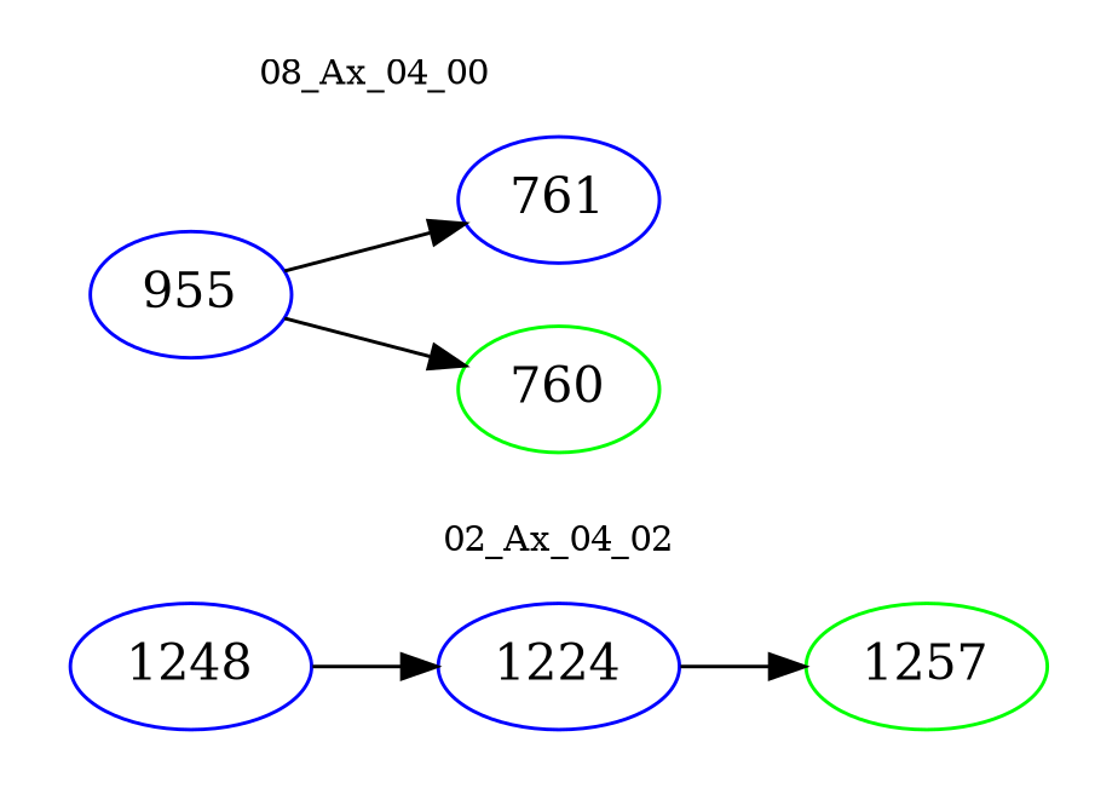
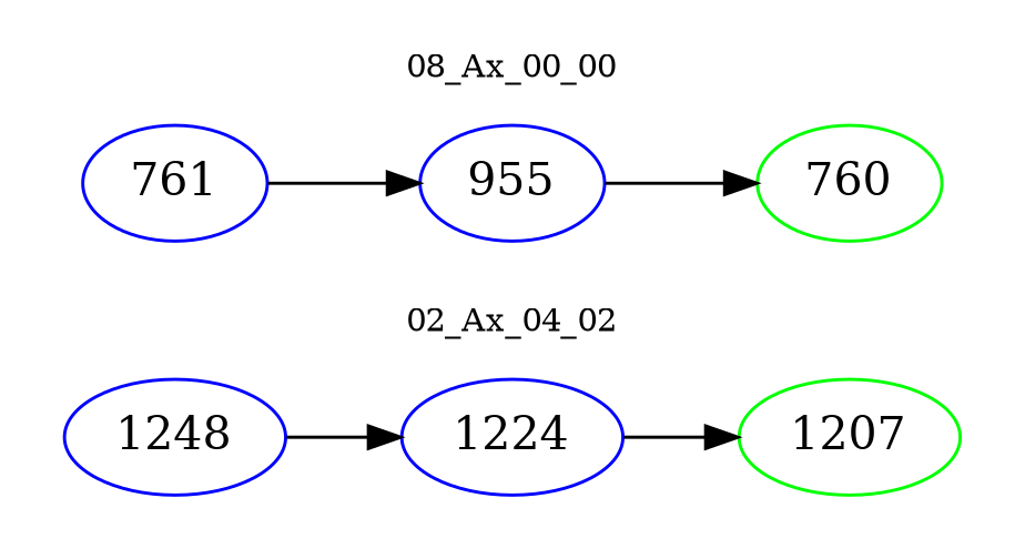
  digraph {
    rankdir=LR
    node [color=blue]
    edge [color=black]
    n1 [label=1224]
-   n2 [color=green label=1257]
+   n2 [color=green label=1207]
    n3 [label=1248]
    n4 [label=955]
    n5 [color=green label=760]
    n6 [label=761]
    subgraph cluster_1 {
      color=white
      fontsize=10
      label="02_Ax_04_02"
      n1
      n2
      n3
    }
    subgraph cluster_2 {
      color=white
      fontsize=10
-     label="08_Ax_04_00"
+     label="08_Ax_00_00"
      n4
      n5
      n6
    }
    n1 -> n2
    n3 -> n1
    n4 -> n5
-   n4 -> n6
+   n6 -> n4
  }
